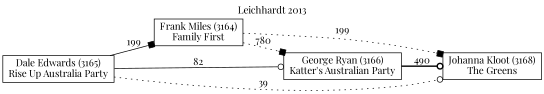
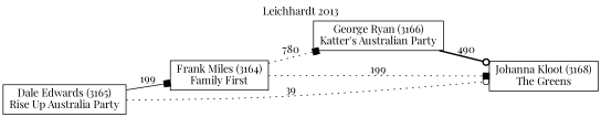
  digraph {
    fontname="Playfair Display"
    label="Leichhardt 2013"
    labelloc=t
    mclimit=10
    rankdir=LR
    node [fontname="Playfair Display" shape=box]
    edge [arrowhead=box fontname="Playfair Display" style=dotted]
    n1 [label="Dale Edwards (3165)\nRise Up Australia Party"]
    n2 [label="Frank Miles (3164)\nFamily First"]
    n3 [label="George Ryan (3166)\nKatter's Australian Party"]
    n4 [label="Johanna Kloot (3168)\nThe Greens"]
    n1 -> n2 [label=199 style=solid]
-   n1 -> n3 [arrowhead=odot label=82 style=solid]
    n1 -> n4 [arrowhead=odot label=39]
    n2 -> n3 [label=780]
    n2 -> n4 [label=199]
    n3 -> n4 [arrowhead=odot label=490 style=bold]
  }
